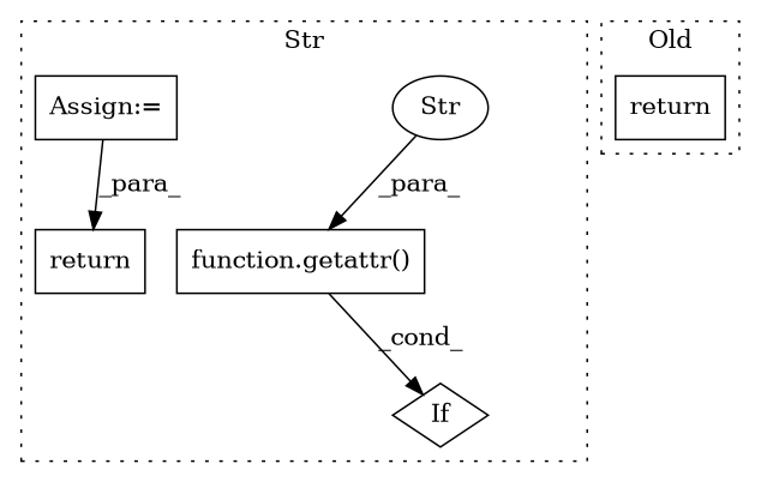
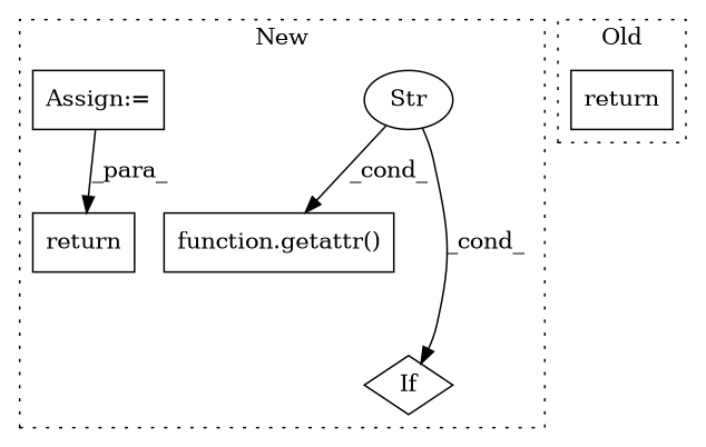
  digraph {
    node [a=93 l=3 shape=box]
    n1 [a=75 l="8,1" label="function.getattr()" s="790,814"]
    n2 [a=66 l=9 label=Str s=801 shape=ellipse]
    n3 [a=96 label=If s=783 shape=diamond]
    n4 [a=68 label="Assign:=" s=866]
    n5 [l=7 label=return s=880]
    n6 [l=7 label=return s=410]
    subgraph cluster_1 {
-     label=Str
+     label=New
      style=dotted
      n1
      n2
      n3
      n4
      n5
    }
    subgraph cluster_2 {
      label=Old
      style=dotted
      n6
    }
-   n1 -> n3 [label=_cond_]
-   n2 -> n1 [label=_para_]
+   n2 -> n3 [label=_cond_]
+   n2 -> n1 [label=_cond_]
    n4 -> n5 [label=_para_]
  }
